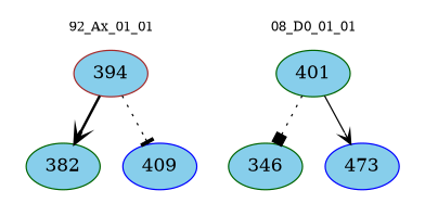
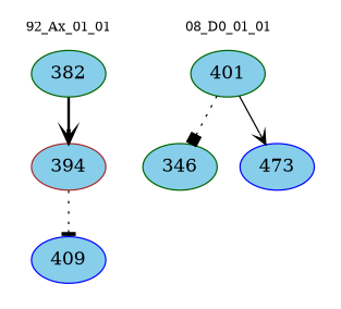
  digraph {
    node [color=darkgreen fillcolor=skyblue style=filled]
    edge [arrowhead=vee color=black style=dotted]
    n1 [color=brown label=394]
    n2 [label=382]
    n3 [color=blue label=409]
    n4 [label=401]
    n5 [label=346]
    n6 [color=blue label=473]
    subgraph cluster_1 {
      color=white
      fontsize=10
      label="92_Ax_01_01"
      n1
      n2
      n3
    }
    subgraph cluster_2 {
      color=white
      fontsize=10
      label="08_D0_01_01"
      n4
      n5
      n6
    }
-   n1 -> n2 [style=bold]
+   n2 -> n1 [style=bold]
    n1 -> n3 [arrowhead=tee]
    n4 -> n5 [arrowhead=box]
    n4 -> n6 [style=solid]
  }
